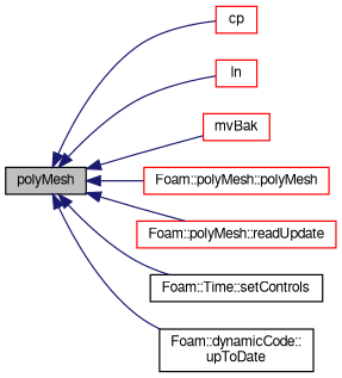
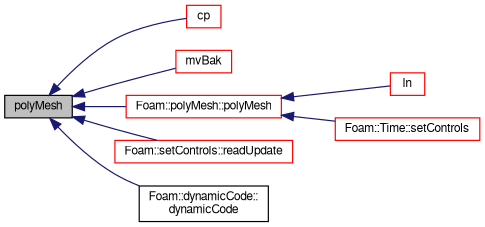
  digraph {
    rankdir=LR
    node [color=red fontname=FreeSans fontsize=10 shape=record]
    edge [color=midnightblue dir=back fontname=FreeSans fontsize=10 labelfontname=FreeSans labelfontsize=10 style=solid]
    n1 [color=black fillcolor=grey75 fontcolor=black height=0.2 label=polyMesh style=filled width=0.4]
    n2 [height=0.2 label=cp width=0.4]
    n3 [height=0.2 label=ln width=0.4]
    n4 [height=0.2 label=mvBak width=0.4]
    n5 [height=0.2 label="Foam::polyMesh::polyMesh" width=0.4]
-   n6 [height=0.2 label="Foam::polyMesh::readUpdate" width=0.4]
-   n7 [color=black height=0.2 label="Foam::Time::setControls" width=0.4]
-   n8 [color=black height=0.2 label="Foam::dynamicCode::\lupToDate" width=0.4]
+   n6 [height=0.2 label="Foam::setControls::readUpdate" width=0.4]
+   n7 [height=0.2 label="Foam::Time::setControls" width=0.4]
+   n8 [color=black height=0.2 label="Foam::dynamicCode::\ldynamicCode" width=0.4]
    n1 -> n2
-   n1 -> n3
+   n5 -> n3
    n1 -> n4
    n1 -> n5
    n1 -> n6
-   n1 -> n7
+   n5 -> n7
    n1 -> n8
  }
